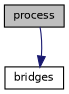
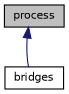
  digraph {
    rankdir=TB
    node [color=black fontname=Helvetica fontsize=10 shape=record style=filled]
    n1 [fillcolor=grey75 fontcolor=black height=0.2 label=process width=0.4]
    n2 [fillcolor=white height=0.2 label=bridges width=0.4]
-   n2 -> n1 [color=midnightblue dir=back fontname=Helvetica fontsize=10 labelfontname=Helvetica labelfontsize=10 style=solid]
+   n1 -> n2 [color=midnightblue dir=back fontname=Helvetica fontsize=10 labelfontname=Helvetica labelfontsize=10 style=solid]
  }
